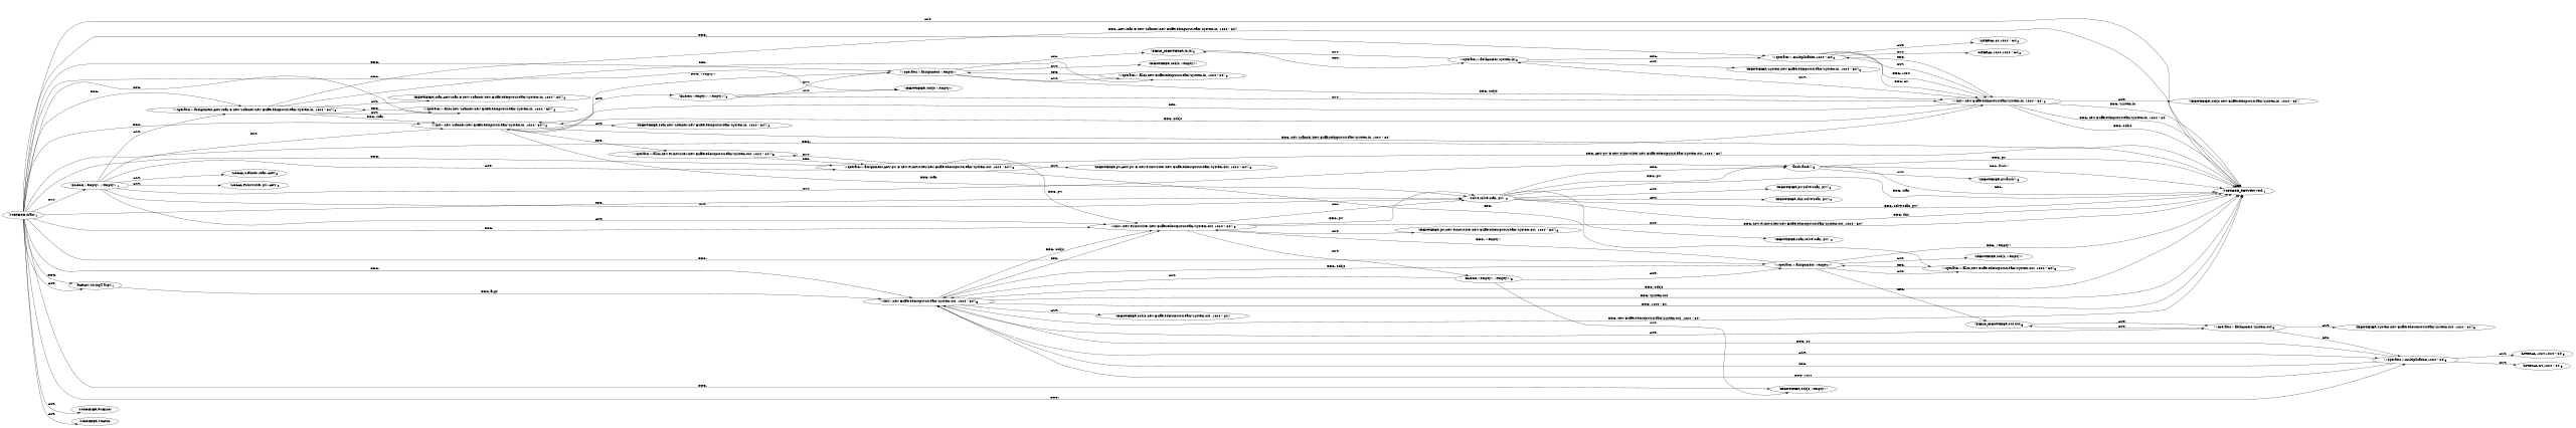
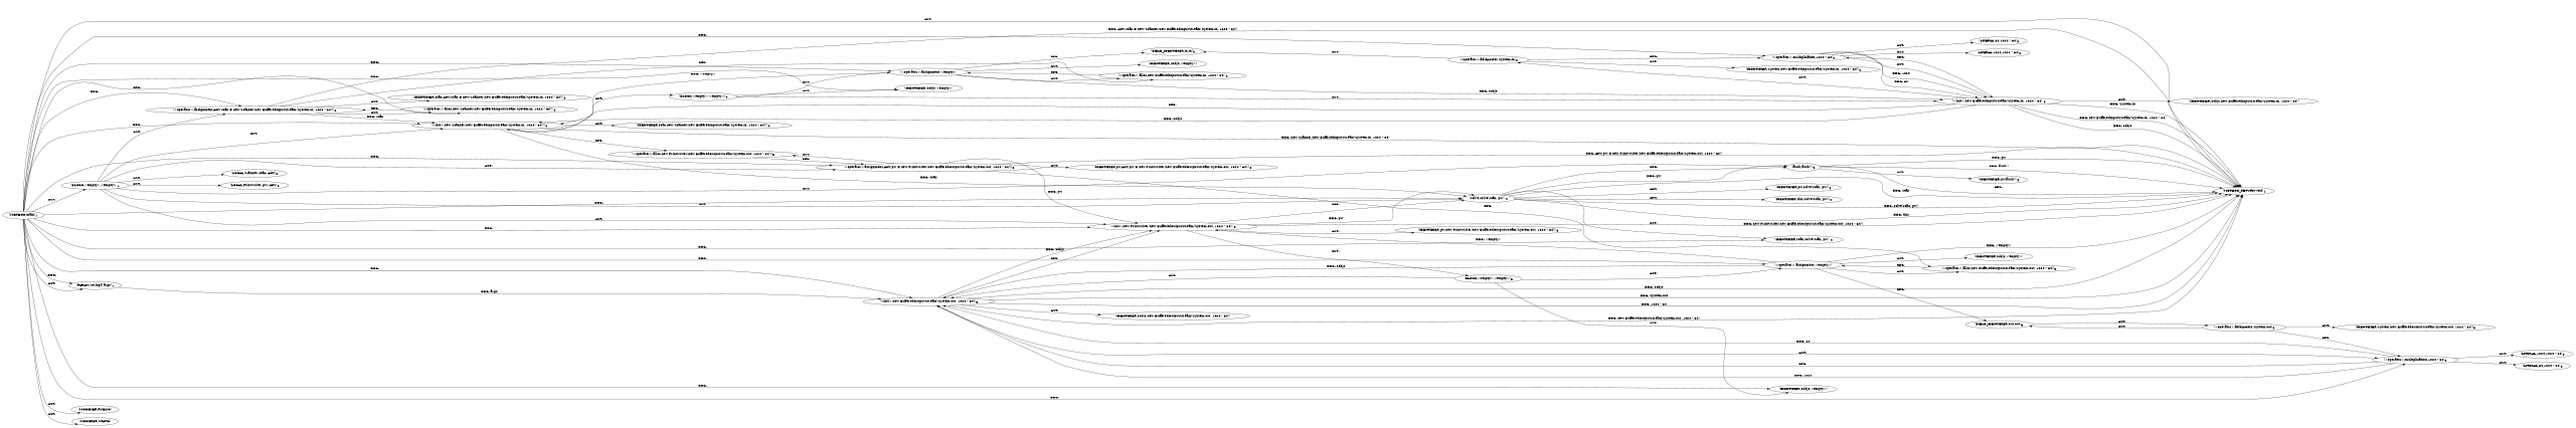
  digraph {
    rankdir=LR
    n1 [label=<(METHOD,main)<SUB>1</SUB>>]
    n2 [label=<(PARAM,String[] args)<SUB>1</SUB>>]
    n3 [label=<(BLOCK,&lt;empty&gt;,&lt;empty&gt;)<SUB>1</SUB>>]
    n4 [label=<(&lt;operator&gt;.assignment,ANY scan = new Scanner(new BufferedInputStream(System.in, 1024 * 64)))<SUB>2</SUB>>]
    n5 [label=<(&lt;operator&gt;.alloc,new Scanner(new BufferedInputStream(System.in, 1024 * 64)))<SUB>2</SUB>>]
    n6 [label=<(&lt;init&gt;,new Scanner(new BufferedInputStream(System.in, 1024 * 64)))<SUB>2</SUB>>]
    n7 [label=<(&lt;operator&gt;.assignment,&lt;empty&gt;)>]
    n8 [label=<(&lt;init&gt;,new BufferedInputStream(System.in, 1024 * 64))<SUB>2</SUB>>]
    n9 [label=<(&lt;operator&gt;.multiplication,1024 * 64)<SUB>2</SUB>>]
    n10 [label=<(IDENTIFIER,$obj0,&lt;empty&gt;)>]
    n11 [label=<(&lt;operator&gt;.assignment,ANY pw = new PrintWriter(new BufferedOutputStream(System.out, 1024 * 64)))<SUB>3</SUB>>]
    n12 [label=<(&lt;init&gt;,new PrintWriter(new BufferedOutputStream(System.out, 1024 * 64)))<SUB>3</SUB>>]
    n13 [label=<(&lt;operator&gt;.assignment,&lt;empty&gt;)>]
    n14 [label=<(&lt;init&gt;,new BufferedOutputStream(System.out, 1024 * 64))<SUB>3</SUB>>]
    n15 [label=<(&lt;operator&gt;.multiplication,1024 * 64)<SUB>3</SUB>>]
    n16 [label=<(IDENTIFIER,$obj2,&lt;empty&gt;)>]
    n17 [label=<(solve,solve(scan, pw))<SUB>4</SUB>>]
    n18 [label=<(MODIFIER,PUBLIC)>]
    n19 [label=<(MODIFIER,STATIC)>]
    n20 [label=<(METHOD_RETURN,void)<SUB>1</SUB>>]
    n21 [label=<(flush,flush())<SUB>5</SUB>>]
    n22 [label=<(LOCAL,Scanner scan: ANY)<SUB>2</SUB>>]
    n23 [label=<(LOCAL,PrintWriter pw: ANY)<SUB>3</SUB>>]
    n24 [label=<(IDENTIFIER,scan,ANY scan = new Scanner(new BufferedInputStream(System.in, 1024 * 64)))<SUB>2</SUB>>]
    n25 [label=<(&lt;operator&gt;.alloc,new BufferedInputStream(System.in, 1024 * 64))<SUB>2</SUB>>]
    n26 [label=<(IDENTIFIER,scan,new Scanner(new BufferedInputStream(System.in, 1024 * 64)))<SUB>2</SUB>>]
    n27 [label=<(BLOCK,&lt;empty&gt;,&lt;empty&gt;)<SUB>2</SUB>>]
    n28 [label=<(&lt;operator&gt;.alloc,new PrintWriter(new BufferedOutputStream(System.out, 1024 * 64)))<SUB>3</SUB>>]
    n29 [label=<(IDENTIFIER,$obj0,&lt;empty&gt;)>]
    n30 [label=<(FIELD_IDENTIFIER,in,in)<SUB>2</SUB>>]
    n31 [label=<(IDENTIFIER,$obj0,new BufferedInputStream(System.in, 1024 * 64))>]
    n32 [label=<(&lt;operator&gt;.fieldAccess,System.in)<SUB>2</SUB>>]
    n33 [label=<(LITERAL,1024,1024 * 64)<SUB>2</SUB>>]
    n34 [label=<(LITERAL,64,1024 * 64)<SUB>2</SUB>>]
    n35 [label=<(IDENTIFIER,pw,ANY pw = new PrintWriter(new BufferedOutputStream(System.out, 1024 * 64)))<SUB>3</SUB>>]
    n36 [label=<(&lt;operator&gt;.alloc,new BufferedOutputStream(System.out, 1024 * 64))<SUB>3</SUB>>]
    n37 [label=<(IDENTIFIER,pw,new PrintWriter(new BufferedOutputStream(System.out, 1024 * 64)))<SUB>3</SUB>>]
    n38 [label=<(BLOCK,&lt;empty&gt;,&lt;empty&gt;)<SUB>3</SUB>>]
    n39 [label=<(IDENTIFIER,$obj2,&lt;empty&gt;)>]
    n40 [label=<(FIELD_IDENTIFIER,out,out)<SUB>3</SUB>>]
    n41 [label=<(IDENTIFIER,$obj2,new BufferedOutputStream(System.out, 1024 * 64))>]
    n42 [label=<(&lt;operator&gt;.fieldAccess,System.out)<SUB>3</SUB>>]
    n43 [label=<(LITERAL,1024,1024 * 64)<SUB>3</SUB>>]
    n44 [label=<(LITERAL,64,1024 * 64)<SUB>3</SUB>>]
    n45 [label=<(IDENTIFIER,this,solve(scan, pw))<SUB>4</SUB>>]
    n46 [label=<(IDENTIFIER,scan,solve(scan, pw))<SUB>4</SUB>>]
    n47 [label=<(IDENTIFIER,pw,solve(scan, pw))<SUB>4</SUB>>]
    n48 [label=<(IDENTIFIER,pw,flush())<SUB>5</SUB>>]
    n49 [label=<(IDENTIFIER,System,new BufferedInputStream(System.in, 1024 * 64))<SUB>2</SUB>>]
    n50 [label=<(IDENTIFIER,System,new BufferedOutputStream(System.out, 1024 * 64))<SUB>3</SUB>>]
    n1 -> n2 [label="AST: "]
    n1 -> n2 [label="DDG: "]
    n1 -> n3 [label="AST: "]
    n1 -> n4 [label="DDG: "]
    n1 -> n5 [label="CFG: "]
    n1 -> n6 [label="DDG: "]
    n1 -> n7 [label="DDG: "]
-   n1 -> n8 [label="DDG: "]
+   n1 -> n46 [label="DDG: "]
    n1 -> n9 [label="DDG: "]
    n1 -> n10 [label="DDG: "]
    n1 -> n11 [label="DDG: "]
    n1 -> n12 [label="DDG: "]
    n1 -> n13 [label="DDG: "]
    n1 -> n14 [label="DDG: "]
    n1 -> n15 [label="DDG: "]
    n1 -> n16 [label="DDG: "]
-   n1 -> n17 [label="CFG: "]
+   n1 -> n17 [label="DDG: "]
    n1 -> n18 [label="AST: "]
    n1 -> n19 [label="AST: "]
    n1 -> n20 [label="AST: "]
    n2 -> n14 [label="DDG: args"]
    n3 -> n4 [label="AST: "]
    n3 -> n6 [label="AST: "]
    n3 -> n11 [label="AST: "]
    n3 -> n12 [label="AST: "]
    n3 -> n17 [label="AST: "]
    n3 -> n21 [label="AST: "]
    n3 -> n22 [label="AST: "]
    n3 -> n23 [label="AST: "]
    n4 -> n5 [label="AST: "]
    n4 -> n6 [label="DDG: scan"]
    n4 -> n20 [label="DDG: ANY scan = new Scanner(new BufferedInputStream(System.in, 1024 * 64))"]
    n4 -> n24 [label="AST: "]
    n4 -> n25 [label="CFG: "]
    n5 -> n4 [label="CFG: "]
    n6 -> n17 [label="DDG: scan"]
    n6 -> n20 [label="DDG: new Scanner(new BufferedInputStream(System.in, 1024 * 64))"]
    n6 -> n26 [label="AST: "]
    n6 -> n27 [label="AST: "]
    n6 -> n28 [label="CFG: "]
    n7 -> n6 [label="DDG: &lt;empty&gt;"]
    n7 -> n8 [label="DDG: $obj0"]
    n7 -> n25 [label="AST: "]
    n7 -> n29 [label="AST: "]
    n7 -> n30 [label="CFG: "]
    n8 -> n6 [label="CFG: "]
    n8 -> n6 [label="DDG: $obj0"]
    n8 -> n9 [label="AST: "]
    n8 -> n20 [label="DDG: $obj0"]
    n8 -> n20 [label="DDG: System.in"]
    n8 -> n20 [label="DDG: new BufferedInputStream(System.in, 1024 * 64)"]
    n8 -> n31 [label="AST: "]
    n8 -> n32 [label="AST: "]
    n9 -> n8 [label="CFG: "]
    n9 -> n8 [label="DDG: 1024"]
    n9 -> n8 [label="DDG: 64"]
    n9 -> n33 [label="AST: "]
    n9 -> n34 [label="AST: "]
    n11 -> n12 [label="DDG: pw"]
    n11 -> n20 [label="DDG: ANY pw = new PrintWriter(new BufferedOutputStream(System.out, 1024 * 64))"]
    n11 -> n28 [label="AST: "]
    n11 -> n35 [label="AST: "]
    n11 -> n36 [label="CFG: "]
    n12 -> n17 [label="CFG: "]
    n12 -> n17 [label="DDG: pw"]
    n12 -> n20 [label="DDG: new PrintWriter(new BufferedOutputStream(System.out, 1024 * 64))"]
    n12 -> n37 [label="AST: "]
    n12 -> n38 [label="AST: "]
    n13 -> n12 [label="DDG: &lt;empty&gt;"]
    n13 -> n14 [label="DDG: $obj2"]
    n13 -> n20 [label="DDG: &lt;empty&gt;"]
    n13 -> n36 [label="AST: "]
    n13 -> n39 [label="AST: "]
    n13 -> n40 [label="CFG: "]
    n14 -> n12 [label="CFG: "]
    n14 -> n12 [label="DDG: $obj2"]
    n14 -> n15 [label="AST: "]
    n14 -> n20 [label="DDG: $obj2"]
    n14 -> n20 [label="DDG: System.out"]
    n14 -> n20 [label="DDG: 1024 * 64"]
    n14 -> n20 [label="DDG: new BufferedOutputStream(System.out, 1024 * 64)"]
    n14 -> n41 [label="AST: "]
-   n14 -> n42 [label="AST: "]
    n15 -> n14 [label="CFG: "]
    n15 -> n14 [label="DDG: 1024"]
    n15 -> n14 [label="DDG: 64"]
    n15 -> n43 [label="AST: "]
    n15 -> n44 [label="AST: "]
    n17 -> n20 [label="DDG: scan"]
    n17 -> n20 [label="DDG: solve(scan, pw)"]
    n17 -> n20 [label="DDG: this"]
    n17 -> n21 [label="CFG: "]
    n17 -> n21 [label="DDG: pw"]
    n17 -> n45 [label="ANY: "]
    n17 -> n46 [label="AST: "]
-   n17 -> n47 [label="AST: "]
+   n17 -> n47 [label="ANY: "]
    n21 -> n20 [label="CFG: "]
    n21 -> n20 [label="DDG: pw"]
    n21 -> n20 [label="DDG: flush()"]
    n21 -> n48 [label="AST: "]
    n25 -> n7 [label="CFG: "]
    n27 -> n7 [label="AST: "]
    n27 -> n8 [label="AST: "]
    n27 -> n10 [label="AST: "]
    n28 -> n11 [label="CFG: "]
-   n30 -> n32 [label="CFG: "]
    n32 -> n9 [label="CFG: "]
    n32 -> n30 [label="AST: "]
    n32 -> n49 [label="AST: "]
    n36 -> n13 [label="CFG: "]
    n38 -> n13 [label="AST: "]
    n38 -> n14 [label="AST: "]
    n38 -> n16 [label="AST: "]
    n40 -> n42 [label="AST: "]
    n42 -> n15 [label="CFG: "]
    n42 -> n40 [label="AST: "]
    n42 -> n50 [label="AST: "]
  }
